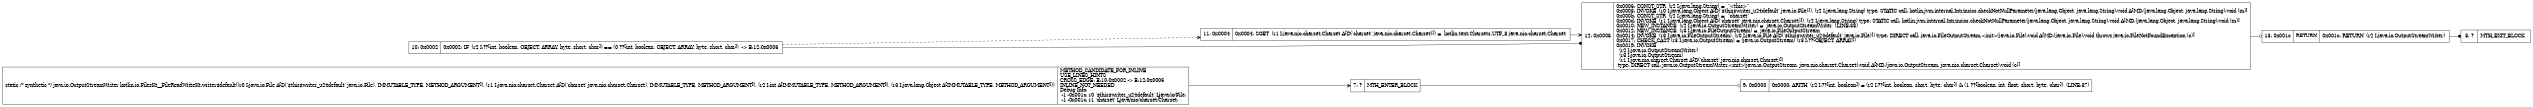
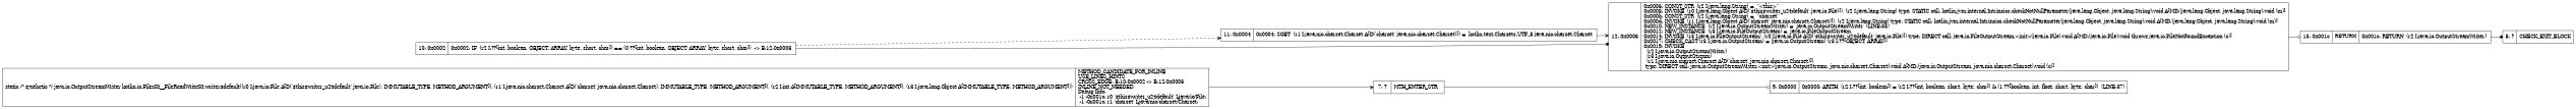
  digraph {
    rankdir=LR
    node [shape=record]
    edge [arrowhead=vee]
-   n1 [label="{7\:\ ?|MTH_ENTER_BLOCK\l}"]
+   n1 [label="{7\:\ ?|MTH_ENTER_STR\l}"]
    n2 [label="{9\:\ 0x0000|0x0000: ARITH  (r2 I:??[int, boolean]) = (r2 I:??[int, boolean, short, byte, char]) & (1 ??[boolean, int, float, short, byte, char])  (LINE:37)\l}"]
    n3 [label="{10\:\ 0x0002|0x0002: IF  (r2 I:??[int, boolean, OBJECT, ARRAY, byte, short, char]) == (0 ??[int, boolean, OBJECT, ARRAY, byte, short, char])  \-\> B:12:0x0006 \l}"]
    n4 [label="{11\:\ 0x0004|0x0004: SGET  (r1 I:java.nio.charset.Charset A[D('charset' java.nio.charset.Charset)]) =  kotlin.text.Charsets.UTF_8 java.nio.charset.Charset \l}"]
    n5 [label="{12\:\ 0x0006|0x0006: CONST_STR  (r2 I:java.lang.String) =  \"\<this\>\" \l0x0008: INVOKE  (r0 I:java.lang.Object A[D('$this$writer_u24default' java.io.File)]), (r2 I:java.lang.String) type: STATIC call: kotlin.jvm.internal.Intrinsics.checkNotNullParameter(java.lang.Object, java.lang.String):void A[MD:(java.lang.Object, java.lang.String):void (m)]\l0x000b: CONST_STR  (r2 I:java.lang.String) =  \"charset\" \l0x000d: INVOKE  (r1 I:java.lang.Object A[D('charset' java.nio.charset.Charset)]), (r2 I:java.lang.String) type: STATIC call: kotlin.jvm.internal.Intrinsics.checkNotNullParameter(java.lang.Object, java.lang.String):void A[MD:(java.lang.Object, java.lang.String):void (m)]\l0x0010: NEW_INSTANCE  (r2 I:java.io.OutputStreamWriter) =  java.io.OutputStreamWriter  (LINE:38)\l0x0012: NEW_INSTANCE  (r3 I:java.io.FileOutputStream) =  java.io.FileOutputStream \l0x0014: INVOKE  (r3 I:java.io.FileOutputStream), (r0 I:java.io.File A[D('$this$writer_u24default' java.io.File)]) type: DIRECT call: java.io.FileOutputStream.\<init\>(java.io.File):void A[MD:(java.io.File):void throws java.io.FileNotFoundException (c)]\l0x0017: CHECK_CAST (r3 I:java.io.OutputStream) = (java.io.OutputStream) (r3 I:??[OBJECT, ARRAY]) \l0x0019: INVOKE  \l  (r2 I:java.io.OutputStreamWriter)\l  (r3 I:java.io.OutputStream)\l  (r1 I:java.nio.charset.Charset A[D('charset' java.nio.charset.Charset)])\l type: DIRECT call: java.io.OutputStreamWriter.\<init\>(java.io.OutputStream, java.nio.charset.Charset):void A[MD:(java.io.OutputStream, java.nio.charset.Charset):void (c)]\l}"]
    n6 [label="{13\:\ 0x001c|RETURN\l|0x001c: RETURN  (r2 I:java.io.OutputStreamWriter) \l}"]
-   n7 [label="{8\:\ ?|MTH_EXIT_BLOCK\l}"]
+   n7 [label="{8\:\ ?|CHECK_EXIT_BLOCK\l}"]
    n8 [label="{static \/* synthetic *\/ java.io.OutputStreamWriter kotlin.io.FilesKt__FileReadWriteKt.writer$default((r0 I:java.io.File A[D('$this$writer_u24default' java.io.File), IMMUTABLE_TYPE, METHOD_ARGUMENT]), (r1 I:java.nio.charset.Charset A[D('charset' java.nio.charset.Charset), IMMUTABLE_TYPE, METHOD_ARGUMENT]), (r2 I:int A[IMMUTABLE_TYPE, METHOD_ARGUMENT]), (r3 I:java.lang.Object A[IMMUTABLE_TYPE, METHOD_ARGUMENT]))  | METHOD_CANDIDATE_FOR_INLINE\lUSE_LINES_HINTS\lCROSS_EDGE: B:10:0x0002 \-\> B:12:0x0006\lINLINE_NOT_NEEDED\lDebug Info:\l  \-1 \-0x001c: r0 '$this$writer_u24default' Ljava\/io\/File;\l  \-1 \-0x001c: r1 'charset' Ljava\/nio\/charset\/Charset;\l}"]
    n1 -> n2 [arrowhead=odot]
    n3 -> n4 [style=dashed]
    n3 -> n5 [arrowhead=dot]
    n4 -> n5
    n5 -> n6 [arrowhead=odot]
    n6 -> n7 [arrowhead=dot]
    n8 -> n1
  }
